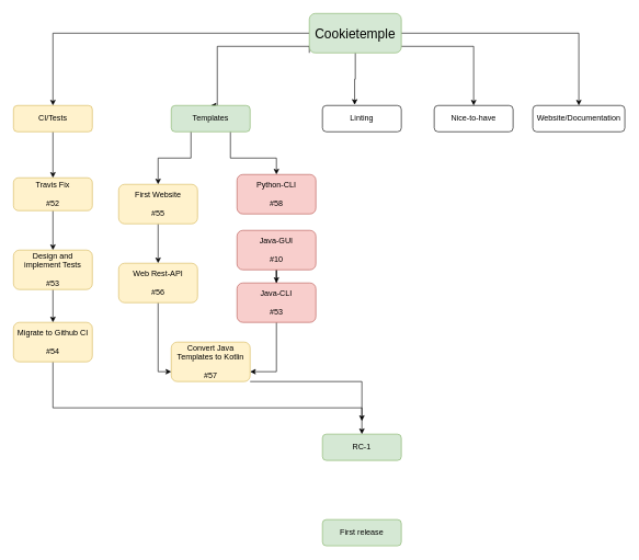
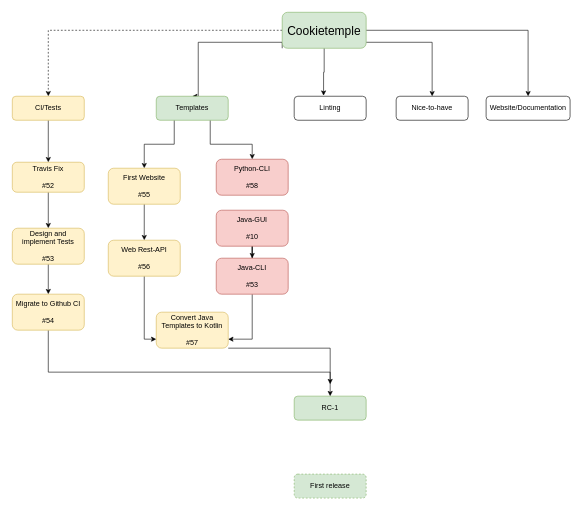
  <mxCell id="0" />
  <mxCell id="1" parent="0" />
  <mxCell id="2" style="edgeStyle=orthogonalEdgeStyle;rounded=0;orthogonalLoop=1;jettySize=auto;html=1;" edge="1" parent="1" source="7" target="18"><mxGeometry relative="1" as="geometry"><Array as="points"><mxPoint x="720" y="70" /></Array></mxGeometry></mxCell>
- <mxCell id="3" style="edgeStyle=orthogonalEdgeStyle;rounded=0;orthogonalLoop=1;jettySize=auto;html=1;entryX=0.5;entryY=0;entryDx=0;entryDy=0;" edge="1" parent="1" source="7" target="11"><mxGeometry relative="1" as="geometry" /></mxCell>
+ <mxCell id="3" style="edgeStyle=orthogonalEdgeStyle;rounded=0;orthogonalLoop=1;jettySize=auto;html=1;entryX=0.5;entryY=0;entryDx=0;entryDy=0;dashed=1;" edge="1" parent="1" source="7" target="11"><mxGeometry relative="1" as="geometry" /></mxCell>
  <mxCell id="4" style="edgeStyle=orthogonalEdgeStyle;rounded=0;orthogonalLoop=1;jettySize=auto;html=1;exitX=0;exitY=1;exitDx=0;exitDy=0;entryX=0.5;entryY=0;entryDx=0;entryDy=0;" edge="1" parent="1" source="7" target="16"><mxGeometry relative="1" as="geometry"><Array as="points"><mxPoint x="470" y="70" /><mxPoint x="330" y="70" /></Array></mxGeometry></mxCell>
  <mxCell id="5" style="edgeStyle=orthogonalEdgeStyle;rounded=0;orthogonalLoop=1;jettySize=auto;html=1;entryX=0.5;entryY=0;entryDx=0;entryDy=0;" edge="1" parent="1" source="7" target="21"><mxGeometry relative="1" as="geometry" /></mxCell>
  <mxCell id="6" style="edgeStyle=orthogonalEdgeStyle;rounded=0;orthogonalLoop=1;jettySize=auto;html=1;entryX=0.408;entryY=-0.025;entryDx=0;entryDy=0;entryPerimeter=0;" edge="1" parent="1" source="7" target="17"><mxGeometry relative="1" as="geometry" /></mxCell>
  <mxCell id="7" value="&lt;font style=&quot;font-size: 20px&quot;&gt;Cookietemple&lt;/font&gt;" style="rounded=1;whiteSpace=wrap;html=1;fontSize=12;glass=0;strokeWidth=1;shadow=0;fillColor=#d5e8d4;strokeColor=#82b366;" parent="1" vertex="1"><mxGeometry x="470" y="20" width="140" height="60" as="geometry" /></mxCell>
  <mxCell id="8" value="RC-1" style="rounded=1;whiteSpace=wrap;html=1;fontSize=12;glass=0;strokeWidth=1;shadow=0;fillColor=#d5e8d4;strokeColor=#82b366;" parent="1" vertex="1"><mxGeometry x="490" y="660" width="120" height="40" as="geometry" /></mxCell>
- <mxCell id="9" value="First release" style="rounded=1;whiteSpace=wrap;html=1;fontSize=12;glass=0;strokeWidth=1;shadow=0;fillColor=#d5e8d4;strokeColor=#82b366;" vertex="1" parent="1"><mxGeometry x="490" y="790" width="120" height="40" as="geometry" /></mxCell>
+ <mxCell id="9" value="First release" style="rounded=1;whiteSpace=wrap;html=1;fontSize=12;glass=0;strokeWidth=1;shadow=0;fillColor=#d5e8d4;strokeColor=#82b366;dashed=1;" vertex="1" parent="1"><mxGeometry x="490" y="790" width="120" height="40" as="geometry" /></mxCell>
  <mxCell id="10" value="" style="edgeStyle=orthogonalEdgeStyle;rounded=0;orthogonalLoop=1;jettySize=auto;html=1;" edge="1" parent="1" source="11" target="13"><mxGeometry relative="1" as="geometry" /></mxCell>
  <mxCell id="11" value="CI/Tests" style="rounded=1;whiteSpace=wrap;html=1;fontSize=12;glass=0;strokeWidth=1;shadow=0;fillColor=#fff2cc;strokeColor=#d6b656;" vertex="1" parent="1"><mxGeometry x="20" y="160" width="120" height="40" as="geometry" /></mxCell>
  <mxCell id="12" style="edgeStyle=orthogonalEdgeStyle;rounded=0;orthogonalLoop=1;jettySize=auto;html=1;entryX=0.5;entryY=0;entryDx=0;entryDy=0;" edge="1" parent="1" source="13" target="20"><mxGeometry relative="1" as="geometry" /></mxCell>
  <mxCell id="13" value="Travis Fix&lt;br&gt;&lt;br&gt;#52" style="rounded=1;whiteSpace=wrap;html=1;fontSize=12;glass=0;strokeWidth=1;shadow=0;fillColor=#fff2cc;strokeColor=#d6b656;" vertex="1" parent="1"><mxGeometry x="20" y="270" width="120" height="50" as="geometry" /></mxCell>
  <mxCell id="14" style="edgeStyle=orthogonalEdgeStyle;rounded=0;orthogonalLoop=1;jettySize=auto;html=1;exitX=0.25;exitY=1;exitDx=0;exitDy=0;" edge="1" parent="1" source="16" target="25"><mxGeometry relative="1" as="geometry" /></mxCell>
  <mxCell id="15" style="edgeStyle=orthogonalEdgeStyle;rounded=0;orthogonalLoop=1;jettySize=auto;html=1;exitX=0.75;exitY=1;exitDx=0;exitDy=0;entryX=0.5;entryY=0;entryDx=0;entryDy=0;" edge="1" parent="1" source="16" target="26"><mxGeometry relative="1" as="geometry"><Array as="points"><mxPoint x="350" y="240" /><mxPoint x="420" y="240" /></Array></mxGeometry></mxCell>
  <mxCell id="16" value="Templates" style="rounded=1;whiteSpace=wrap;html=1;fontSize=12;glass=0;strokeWidth=1;shadow=0;fillColor=#d5e8d4;strokeColor=#82b366;" vertex="1" parent="1"><mxGeometry x="260" y="160" width="120" height="40" as="geometry" /></mxCell>
  <mxCell id="17" value="Linting" style="rounded=1;whiteSpace=wrap;html=1;fontSize=12;glass=0;strokeWidth=1;shadow=0;" vertex="1" parent="1"><mxGeometry x="490" y="160" width="120" height="40" as="geometry" /></mxCell>
  <mxCell id="18" value="Nice-to-have" style="rounded=1;whiteSpace=wrap;html=1;fontSize=12;glass=0;strokeWidth=1;shadow=0;" vertex="1" parent="1"><mxGeometry x="660" y="160" width="120" height="40" as="geometry" /></mxCell>
  <mxCell id="19" style="edgeStyle=orthogonalEdgeStyle;rounded=0;orthogonalLoop=1;jettySize=auto;html=1;entryX=0.5;entryY=0;entryDx=0;entryDy=0;" edge="1" parent="1" source="20" target="23"><mxGeometry relative="1" as="geometry" /></mxCell>
  <mxCell id="20" value="Design and implement Tests&lt;br&gt;&lt;br&gt;#53" style="rounded=1;whiteSpace=wrap;html=1;fontSize=12;glass=0;strokeWidth=1;shadow=0;fillColor=#fff2cc;strokeColor=#d6b656;" vertex="1" parent="1"><mxGeometry x="20" y="380" width="120" height="60" as="geometry" /></mxCell>
  <mxCell id="21" value="Website/Documentation" style="rounded=1;whiteSpace=wrap;html=1;fontSize=12;glass=0;strokeWidth=1;shadow=0;" vertex="1" parent="1"><mxGeometry x="810" y="160" width="140" height="40" as="geometry" /></mxCell>
  <mxCell id="22" style="edgeStyle=orthogonalEdgeStyle;rounded=0;orthogonalLoop=1;jettySize=auto;html=1;entryX=0.5;entryY=0;entryDx=0;entryDy=0;" edge="1" parent="1" source="23" target="8"><mxGeometry relative="1" as="geometry"><Array as="points"><mxPoint x="80" y="620" /><mxPoint x="550" y="620" /></Array></mxGeometry></mxCell>
  <mxCell id="23" value="Migrate to Github CI&lt;br&gt;&lt;br&gt;#54" style="rounded=1;whiteSpace=wrap;html=1;fontSize=12;glass=0;strokeWidth=1;shadow=0;fillColor=#fff2cc;strokeColor=#d6b656;" vertex="1" parent="1"><mxGeometry x="20" y="490" width="120" height="60" as="geometry" /></mxCell>
  <mxCell id="24" style="edgeStyle=orthogonalEdgeStyle;rounded=0;orthogonalLoop=1;jettySize=auto;html=1;entryX=0.5;entryY=0;entryDx=0;entryDy=0;" edge="1" parent="1" source="25" target="28"><mxGeometry relative="1" as="geometry" /></mxCell>
  <mxCell id="25" value="First Website&lt;br&gt;&lt;br&gt;#55" style="rounded=1;whiteSpace=wrap;html=1;fontSize=12;glass=0;strokeWidth=1;shadow=0;fillColor=#fff2cc;strokeColor=#d6b656;" vertex="1" parent="1"><mxGeometry x="180" y="280" width="120" height="60" as="geometry" /></mxCell>
  <mxCell id="26" value="Python-CLI&lt;br&gt;&lt;br&gt;#58" style="rounded=1;whiteSpace=wrap;html=1;fontSize=12;glass=0;strokeWidth=1;shadow=0;fillColor=#f8cecc;strokeColor=#b85450;" vertex="1" parent="1"><mxGeometry x="360" y="265" width="120" height="60" as="geometry" /></mxCell>
  <mxCell id="27" style="edgeStyle=orthogonalEdgeStyle;rounded=0;orthogonalLoop=1;jettySize=auto;html=1;entryX=0;entryY=0.75;entryDx=0;entryDy=0;" edge="1" parent="1" source="28" target="30"><mxGeometry relative="1" as="geometry" /></mxCell>
  <mxCell id="28" value="Web Rest-API&lt;br&gt;&lt;br&gt;#56" style="rounded=1;whiteSpace=wrap;html=1;fontSize=12;glass=0;strokeWidth=1;shadow=0;fillColor=#fff2cc;strokeColor=#d6b656;" vertex="1" parent="1"><mxGeometry x="180" y="400" width="120" height="60" as="geometry" /></mxCell>
  <mxCell id="29" style="edgeStyle=orthogonalEdgeStyle;rounded=0;orthogonalLoop=1;jettySize=auto;html=1;" edge="1" parent="1" source="30"><mxGeometry relative="1" as="geometry"><mxPoint x="550" y="640" as="targetPoint" /><Array as="points"><mxPoint x="550" y="580" /></Array></mxGeometry></mxCell>
  <mxCell id="30" value="Convert Java Templates to Kotlin&lt;br&gt;&lt;br&gt;#57" style="rounded=1;whiteSpace=wrap;html=1;fontSize=12;glass=0;strokeWidth=1;shadow=0;fillColor=#fff2cc;strokeColor=#d6b656;" vertex="1" parent="1"><mxGeometry x="260" y="520" width="120" height="60" as="geometry" /></mxCell>
  <mxCell id="31" value="" style="edgeStyle=orthogonalEdgeStyle;rounded=0;orthogonalLoop=1;jettySize=auto;html=1;" edge="1" parent="1" source="32" target="34"><mxGeometry relative="1" as="geometry" /></mxCell>
  <mxCell id="32" value="Java-GUI&lt;br&gt;&lt;br&gt;#10" style="rounded=1;whiteSpace=wrap;html=1;fontSize=12;glass=0;strokeWidth=1;shadow=0;fillColor=#f8cecc;strokeColor=#b85450;" vertex="1" parent="1"><mxGeometry x="360" y="350" width="120" height="60" as="geometry" /></mxCell>
  <mxCell id="33" style="edgeStyle=orthogonalEdgeStyle;rounded=0;orthogonalLoop=1;jettySize=auto;html=1;entryX=1;entryY=0.75;entryDx=0;entryDy=0;" edge="1" parent="1" source="34" target="30"><mxGeometry relative="1" as="geometry" /></mxCell>
  <mxCell id="34" value="Java-CLI&lt;br&gt;&lt;br&gt;#53" style="rounded=1;whiteSpace=wrap;html=1;fontSize=12;glass=0;strokeWidth=1;shadow=0;fillColor=#f8cecc;strokeColor=#b85450;" vertex="1" parent="1"><mxGeometry x="360" y="430" width="120" height="60" as="geometry" /></mxCell>
